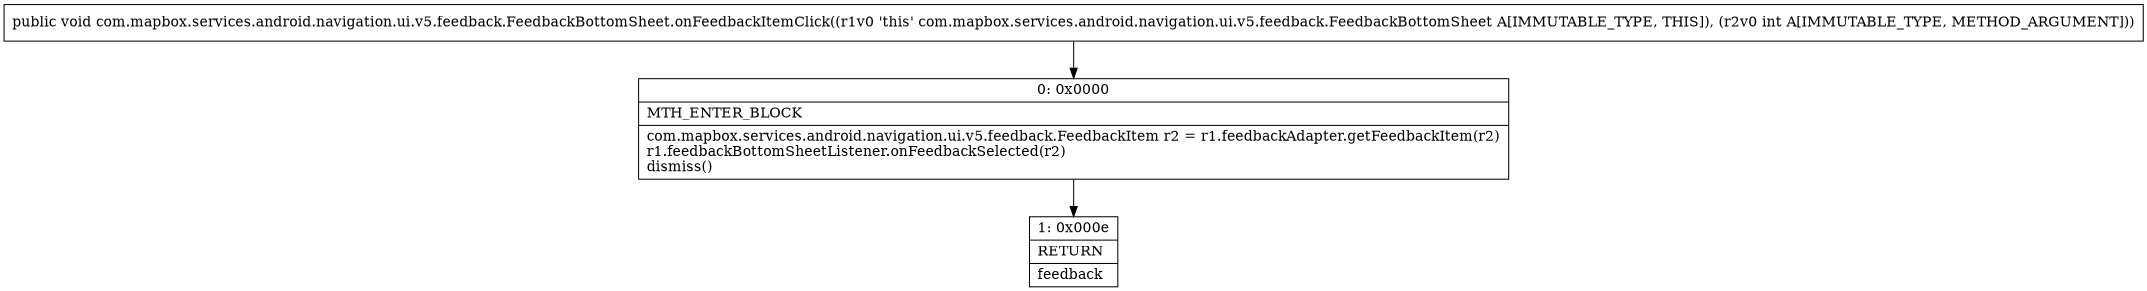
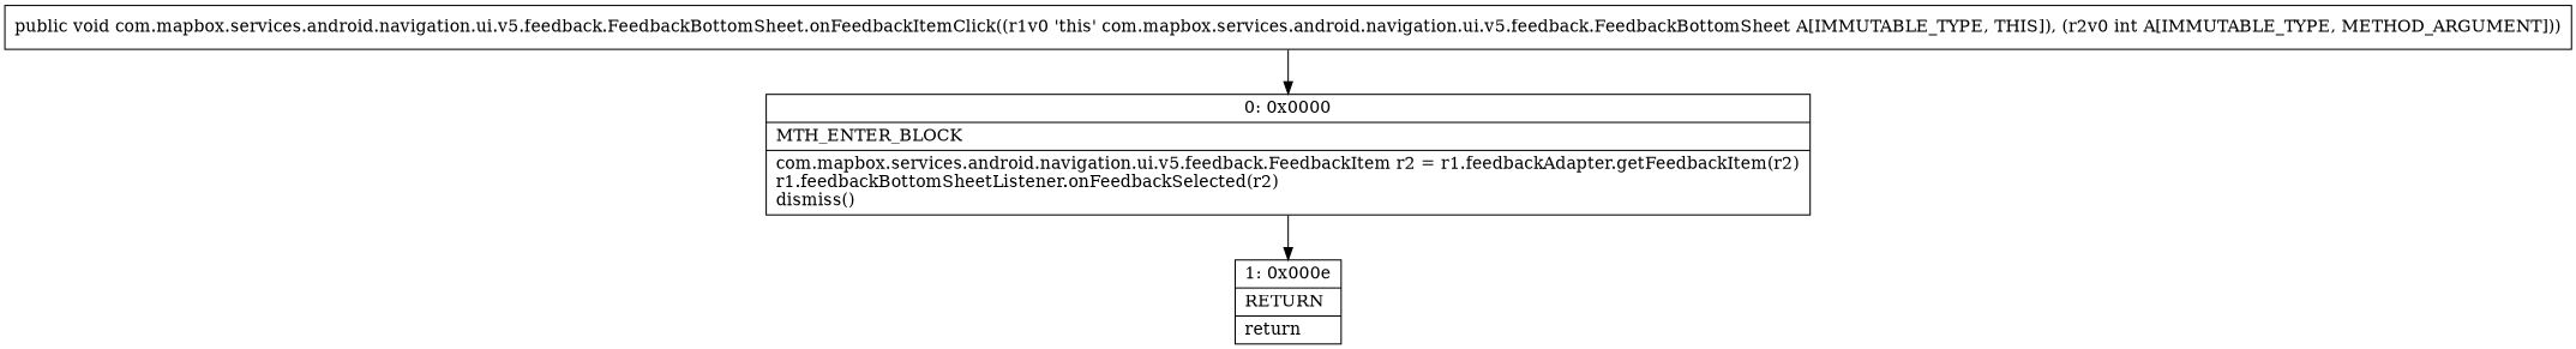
  digraph {
    node [shape=record]
    n1 [label="{0\:\ 0x0000|MTH_ENTER_BLOCK\l|com.mapbox.services.android.navigation.ui.v5.feedback.FeedbackItem r2 = r1.feedbackAdapter.getFeedbackItem(r2)\lr1.feedbackBottomSheetListener.onFeedbackSelected(r2)\ldismiss()\l}"]
-   n2 [label="{1\:\ 0x000e|RETURN\l|feedback\l}"]
+   n2 [label="{1\:\ 0x000e|RETURN\l|return\l}"]
    n3 [label="{public void com.mapbox.services.android.navigation.ui.v5.feedback.FeedbackBottomSheet.onFeedbackItemClick((r1v0 'this' com.mapbox.services.android.navigation.ui.v5.feedback.FeedbackBottomSheet A[IMMUTABLE_TYPE, THIS]), (r2v0 int A[IMMUTABLE_TYPE, METHOD_ARGUMENT])) }"]
    n1 -> n2
    n3 -> n1
  }
